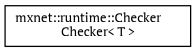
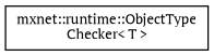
  digraph {
    rankdir=LR
    fontname="PT Serif"
-   n1 [color=black fillcolor=white fontname="PT Serif" fontsize=10 height=0.2 label="mxnet::runtime::Checker\lChecker\< T \>" shape=record style=filled width=0.4]
+   n1 [color=black fillcolor=white fontname="PT Serif" fontsize=10 height=0.2 label="mxnet::runtime::ObjectType\lChecker\< T \>" shape=record style=filled width=0.4]
  }
